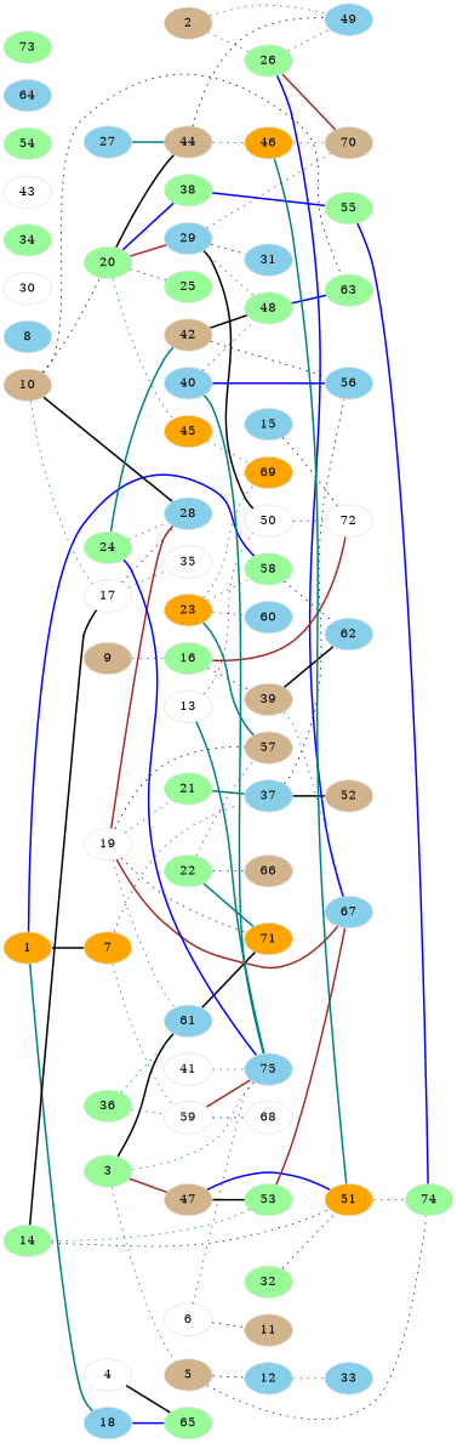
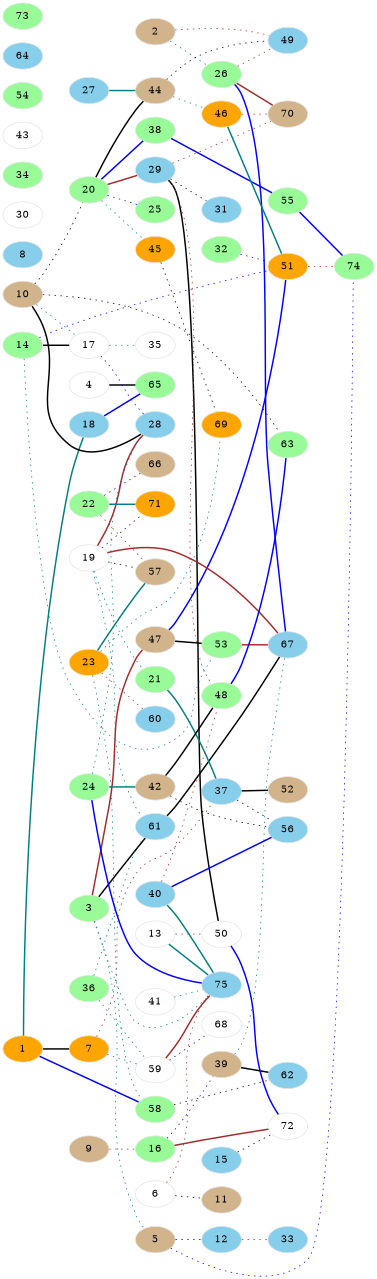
  graph {
    rankdir=LR
    node [color=gray90 fillcolor=palegreen style=filled]
    edge [color=teal style=dotted]
    1 [fillcolor=orange]
    7 [fillcolor=orange]
    18 [fillcolor=skyblue]
    58
    37 [fillcolor=skyblue]
    59 [fillcolor=white]
    65
    62 [fillcolor=skyblue]
    2 [fillcolor=tan]
    26
    49 [fillcolor=skyblue]
    67 [fillcolor=skyblue]
    70 [fillcolor=tan]
    5 [fillcolor=tan]
    3
    47 [fillcolor=tan]
    61 [fillcolor=skyblue]
    75 [fillcolor=skyblue]
    12 [fillcolor=skyblue]
    74
    51 [fillcolor=orange]
    53
    71 [fillcolor=orange]
    4 [fillcolor=white]
    33 [fillcolor=skyblue]
    6 [fillcolor=white]
    11 [fillcolor=tan]
    52 [fillcolor=tan]
    56 [fillcolor=skyblue]
    68 [fillcolor=white]
    8 [fillcolor=skyblue]
    9 [fillcolor=tan]
    16
    72 [fillcolor=white]
    39 [fillcolor=tan]
    10 [fillcolor=tan]
    17 [fillcolor=white]
    20
    28 [fillcolor=skyblue]
    63
    35 [fillcolor=white]
    25
    29 [fillcolor=skyblue]
    38
    44 [fillcolor=tan]
    45 [fillcolor=orange]
    13 [fillcolor=white]
    50 [fillcolor=white]
    14
    15 [fillcolor=skyblue]
    19 [fillcolor=white]
    21
    57 [fillcolor=tan]
    31 [fillcolor=skyblue]
    48
    55
    46 [fillcolor=orange]
    69 [fillcolor=orange]
    22
    66 [fillcolor=tan]
    27 [fillcolor=skyblue]
    23 [fillcolor=orange]
    60 [fillcolor=skyblue]
    24
    42 [fillcolor=tan]
    30 [fillcolor=white]
    32
    34
    36
    40 [fillcolor=skyblue]
    41 [fillcolor=white]
    43 [fillcolor=white]
    54
    64 [fillcolor=skyblue]
    73
    1 -- 7 [color=black style=bold]
    1 -- 18 [style=bold]
    1 -- 58 [color=blue style=bold]
    7 -- 37 [color=brown]
    7 -- 59
    18 -- 65 [color=blue style=bold]
    58 -- 62 [color=black]
    37 -- 52 [color=black style=bold]
    37 -- 56 [color=black]
    59 -- 75 [color=brown style=bold]
    59 -- 68 [color=blue]
    2 -- 26
    2 -- 49 [color=brown]
    26 -- 49 [color=brown]
    26 -- 67 [color=blue style=bold]
    26 -- 70 [color=brown style=bold]
    5 -- 12 [color=black]
    5 -- 74 [color=blue]
    3 -- 5
    3 -- 47 [color=brown style=bold]
    3 -- 61 [color=black style=bold]
    3 -- 75
    47 -- 51 [color=blue style=bold]
    47 -- 53 [color=black style=bold]
-   61 -- 71 [color=black style=bold]
+   61 -- 67 [color=black style=bold]
    12 -- 33 [color=brown]
    51 -- 74 [color=brown]
    53 -- 67 [color=brown style=bold]
    4 -- 65 [color=black style=bold]
    6 -- 75 [color=brown]
    6 -- 11 [color=black]
    9 -- 16 [color=brown]
    16 -- 72 [color=brown style=bold]
    16 -- 39 [color=blue]
    39 -- 62 [color=black style=bold]
    39 -- 67
    10 -- 17
    10 -- 20 [color=black]
    10 -- 28 [color=black style=bold]
    10 -- 63 [color=black]
    17 -- 28 [color=blue]
    17 -- 35
    20 -- 25 [color=blue]
    20 -- 29 [color=brown style=bold]
    20 -- 38 [color=blue style=bold]
    20 -- 44 [color=black style=bold]
    20 -- 45
    29 -- 70 [color=brown]
    29 -- 50 [color=black style=bold]
    29 -- 31 [color=black]
    29 -- 48 [color=brown]
    38 -- 55 [color=blue style=bold]
    44 -- 49 [color=black]
    44 -- 46
-   45 -- 69
+   45 -- 69 [color=black]
    13 -- 75 [style=bold]
    13 -- 50 [color=brown]
-   50 -- 72 [color=blue]
+   50 -- 72 [color=blue style=bold]
    14 -- 51 [color=blue]
    14 -- 53
    14 -- 17 [color=black style=bold]
    15 -- 72 [color=black]
    19 -- 67 [color=brown style=bold]
    19 -- 61
    19 -- 71 [color=blue]
    19 -- 28 [color=brown style=bold]
    19 -- 21
    19 -- 57 [color=black]
    21 -- 37 [style=bold]
    48 -- 63 [color=blue style=bold]
    55 -- 74 [color=blue style=bold]
    46 -- 70 [color=brown]
    46 -- 51 [style=bold]
    22 -- 71 [style=bold]
    22 -- 57 [color=brown]
    22 -- 66 [color=blue]
    27 -- 44 [style=bold]
    23 -- 58
    23 -- 57 [style=bold]
    23 -- 69
    23 -- 60 [color=brown]
    24 -- 75 [color=blue style=bold]
    24 -- 28
    24 -- 42 [style=bold]
    42 -- 56 [color=black]
    42 -- 48 [color=black style=bold]
    32 -- 51 [color=blue]
    36 -- 59
    36 -- 61
    40 -- 75 [style=bold]
    40 -- 56 [color=blue style=bold]
    40 -- 48 [color=brown]
    41 -- 75
  }
